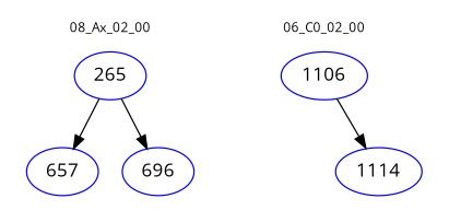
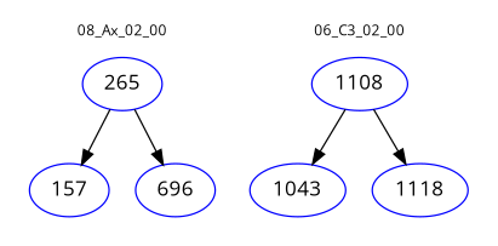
  digraph {
    fontname="Open Sans"
    node [color=blue fontname="Open Sans"]
    edge [color=black fontname="Open Sans"]
    n1 [label=265]
-   n2 [label=657]
+   n2 [label=157]
    n3 [label=696]
-   n4 [label=1106]
-   n6 [label=1114]
+   n4 [label=1108]
+   n5 [label=1043]
+   n6 [label=1118]
    subgraph cluster_1 {
      color=white
      fontsize=10
      label="08_Ax_02_00"
      n1
      n2
      n3
    }
    subgraph cluster_2 {
      color=white
      fontsize=10
-     label="06_C0_02_00"
+     label="06_C3_02_00"
      n4
+     n5
      n6
    }
    n1 -> n2
    n1 -> n3
+   n4 -> n5
    n4 -> n6
  }
